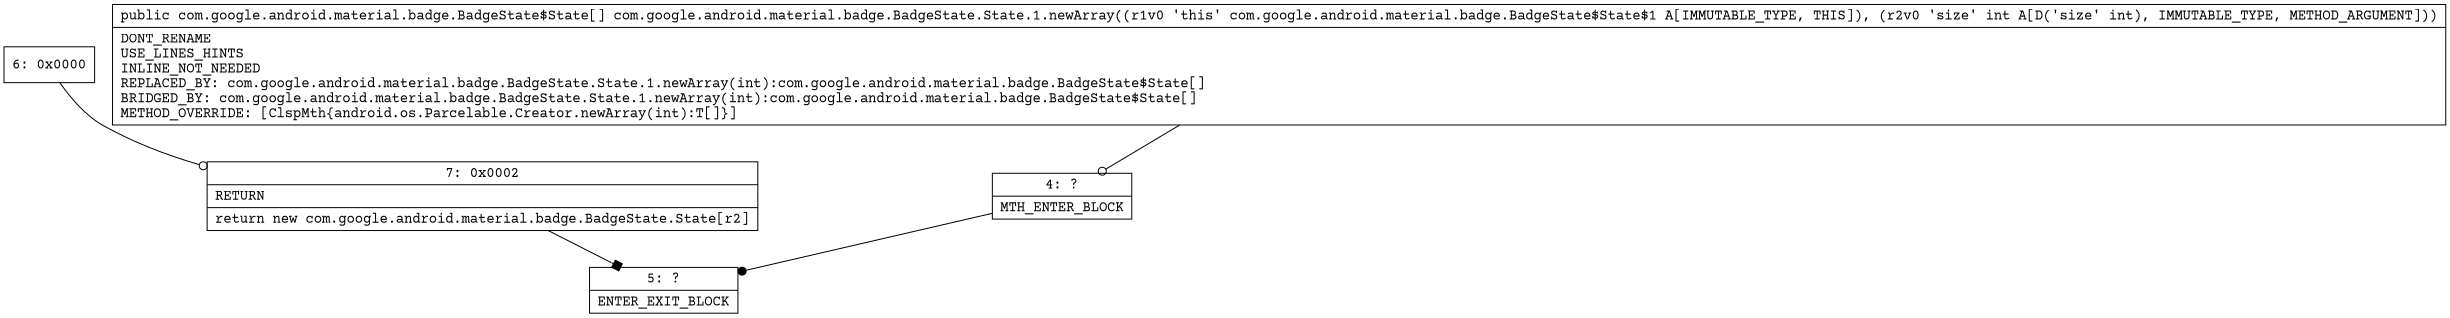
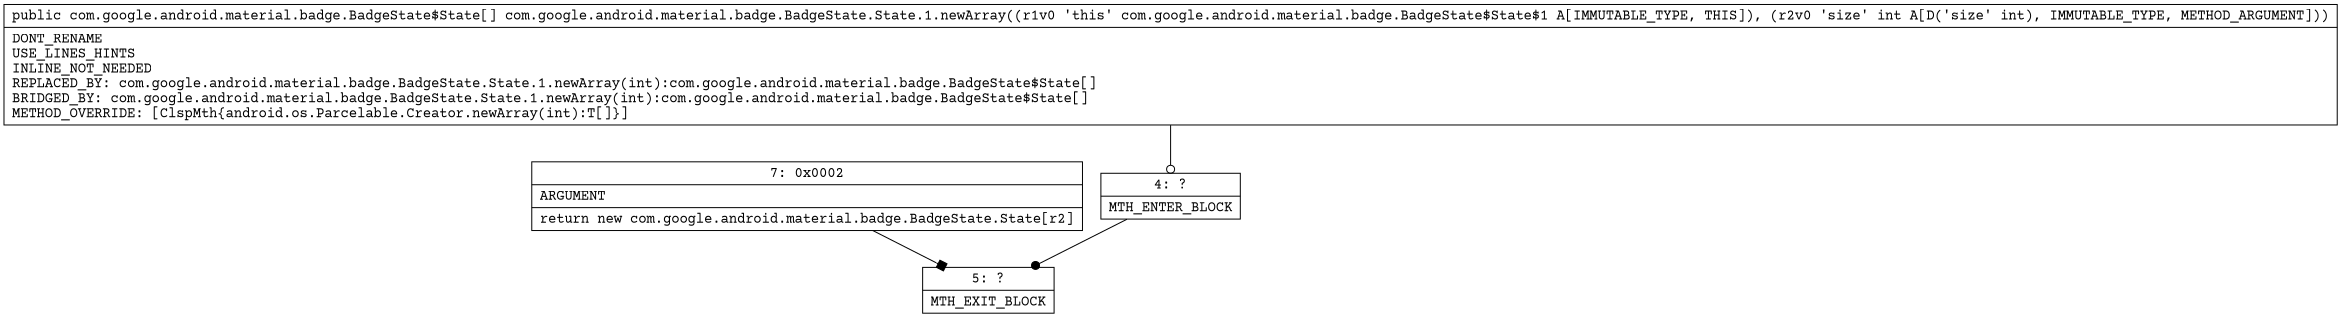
  digraph {
    fontname="Courier Prime"
    node [fontname="Courier Prime" shape=record]
    edge [arrowhead=odot fontname="Courier Prime"]
    n1 [label="{4\:\ ?|MTH_ENTER_BLOCK\l}"]
-   n2 [label="{5\:\ ?|ENTER_EXIT_BLOCK\l}"]
-   n3 [label="{6\:\ 0x0000}"]
-   n4 [label="{7\:\ 0x0002|RETURN\l|return new com.google.android.material.badge.BadgeState.State[r2]\l}"]
+   n2 [label="{5\:\ ?|MTH_EXIT_BLOCK\l}"]
+   n4 [label="{7\:\ 0x0002|ARGUMENT\l|return new com.google.android.material.badge.BadgeState.State[r2]\l}"]
    n5 [label="{public com.google.android.material.badge.BadgeState$State[] com.google.android.material.badge.BadgeState.State.1.newArray((r1v0 'this' com.google.android.material.badge.BadgeState$State$1 A[IMMUTABLE_TYPE, THIS]), (r2v0 'size' int A[D('size' int), IMMUTABLE_TYPE, METHOD_ARGUMENT]))  | DONT_RENAME\lUSE_LINES_HINTS\lINLINE_NOT_NEEDED\lREPLACED_BY: com.google.android.material.badge.BadgeState.State.1.newArray(int):com.google.android.material.badge.BadgeState$State[]\lBRIDGED_BY: com.google.android.material.badge.BadgeState.State.1.newArray(int):com.google.android.material.badge.BadgeState$State[]\lMETHOD_OVERRIDE: [ClspMth\{android.os.Parcelable.Creator.newArray(int):T[]\}]\l}"]
    n1 -> n2 [arrowhead=dot]
-   n3 -> n4
    n4 -> n2 [arrowhead=box]
    n5 -> n1
  }
